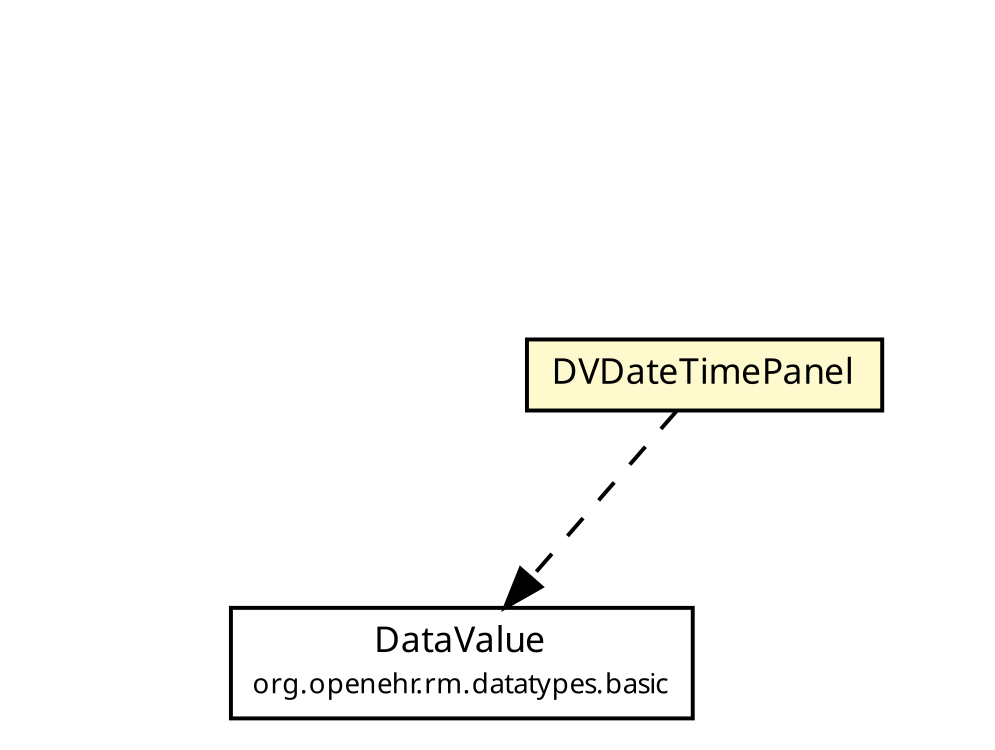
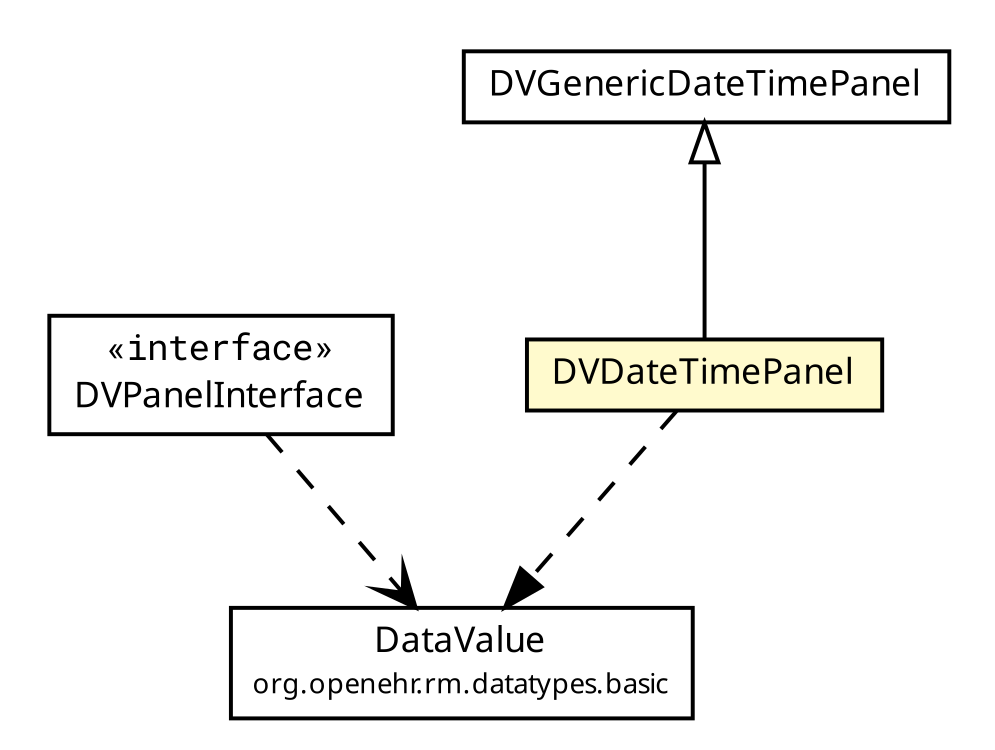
  digraph {
    fontname="Roboto Mono"
    nodesep=0.25
    ranksep=0.5
    node [fontcolor=black fontname="Roboto Mono" fontsize=9.0 shape=plaintext]
    edge [color=black fontcolor=black fontname="Roboto Mono" fontsize=10.0 headport=p labelfontname="Trebuchet MS" labelfontsize=10 style=dashed tailport=p]
+   n1 [label=<<table title="se.cambio.cds.openehr.view.panels.DVPanelInterface" border="0" cellborder="1" cellspacing="0" cellpadding="2" port="p" href="./DVPanelInterface.html"> 		<tr><td><table border="0" cellspacing="0" cellpadding="1"> <tr><td align="center" balign="center"> &#171;interface&#187; </td></tr> <tr><td align="center" balign="center"><font face="Trebuchet MS"> DVPanelInterface </font></td></tr> 		</table></td></tr> 		</table>>]
    n2 [label=<<table title="org.openehr.rm.datatypes.basic.DataValue" border="0" cellborder="1" cellspacing="0" cellpadding="2" port="p" href="http://java.sun.com/j2se/1.4.2/docs/api/org/openehr/rm/datatypes/basic/DataValue.html"> 		<tr><td><table border="0" cellspacing="0" cellpadding="1"> <tr><td align="center" balign="center"><font face="Trebuchet MS"> DataValue </font></td></tr> <tr><td align="center" balign="center"><font face="Trebuchet MS" point-size="7.0"> org.openehr.rm.datatypes.basic </font></td></tr> 		</table></td></tr> 		</table>>]
    n3 [label=<<table title="se.cambio.cds.openehr.view.panels.DVDateTimePanel" border="0" cellborder="1" cellspacing="0" cellpadding="2" port="p" bgcolor="lemonChiffon" href="./DVDateTimePanel.html"> 		<tr><td><table border="0" cellspacing="0" cellpadding="1"> <tr><td align="center" balign="center"><font face="Trebuchet MS"> DVDateTimePanel </font></td></tr> 		</table></td></tr> 		</table>>]
+   n4 [label=<<table title="se.cambio.cds.openehr.view.panels.DVGenericDateTimePanel" border="0" cellborder="1" cellspacing="0" cellpadding="2" port="p" href="./DVGenericDateTimePanel.html"> 		<tr><td><table border="0" cellspacing="0" cellpadding="1"> <tr><td align="center" balign="center"><font face="Trebuchet MS"> DVGenericDateTimePanel </font></td></tr> 		</table></td></tr> 		</table>>]
+   n1 -> n2 [arrowhead=open]
    n3 -> n2 [arrowhead=normal]
+   n4 -> n3 [arrowtail=empty dir=back fontsize=10 color="" fontcolor="" style=""]
  }
